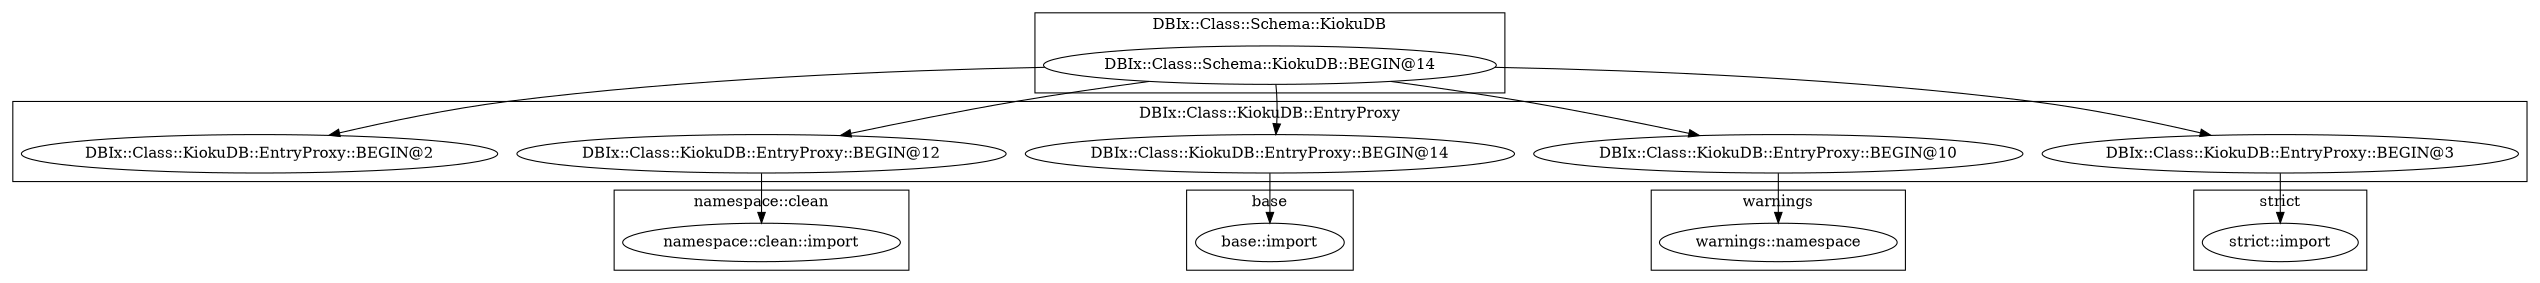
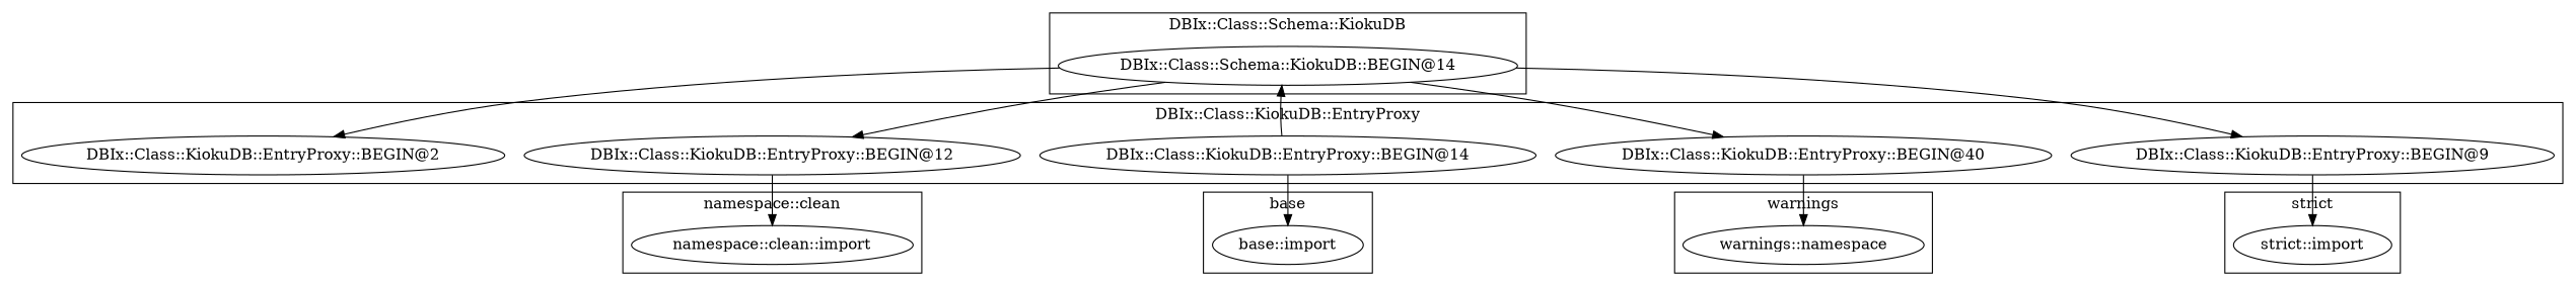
  digraph {
    n1 [label="warnings::namespace"]
    "namespace::clean::import"
    "DBIx::Class::Schema::KiokuDB::BEGIN@14"
    "DBIx::Class::KiokuDB::EntryProxy::BEGIN@12"
    "DBIx::Class::KiokuDB::EntryProxy::BEGIN@14"
-   "DBIx::Class::KiokuDB::EntryProxy::BEGIN@10"
-   "DBIx::Class::KiokuDB::EntryProxy::BEGIN@9" [label="DBIx::Class::KiokuDB::EntryProxy::BEGIN@3"]
+   "DBIx::Class::KiokuDB::EntryProxy::BEGIN@10" [label="DBIx::Class::KiokuDB::EntryProxy::BEGIN@40"]
+   "DBIx::Class::KiokuDB::EntryProxy::BEGIN@9"
    "DBIx::Class::KiokuDB::EntryProxy::BEGIN@2"
    "base::import"
    "strict::import"
    subgraph cluster_1 {
      label=warnings
      n1
    }
    subgraph cluster_2 {
      label="namespace::clean"
      "namespace::clean::import"
    }
    subgraph cluster_3 {
      label="DBIx::Class::Schema::KiokuDB"
      "DBIx::Class::Schema::KiokuDB::BEGIN@14"
    }
    subgraph cluster_4 {
      label="DBIx::Class::KiokuDB::EntryProxy"
      "DBIx::Class::KiokuDB::EntryProxy::BEGIN@12"
      "DBIx::Class::KiokuDB::EntryProxy::BEGIN@14"
      "DBIx::Class::KiokuDB::EntryProxy::BEGIN@10"
      "DBIx::Class::KiokuDB::EntryProxy::BEGIN@9"
      "DBIx::Class::KiokuDB::EntryProxy::BEGIN@2"
    }
    subgraph cluster_5 {
      label=base
      "base::import"
    }
    subgraph cluster_6 {
      label="strict"
      "strict::import"
    }
    "DBIx::Class::Schema::KiokuDB::BEGIN@14" -> "DBIx::Class::KiokuDB::EntryProxy::BEGIN@12"
-   "DBIx::Class::Schema::KiokuDB::BEGIN@14" -> "DBIx::Class::KiokuDB::EntryProxy::BEGIN@14"
+   "DBIx::Class::KiokuDB::EntryProxy::BEGIN@14" -> "DBIx::Class::Schema::KiokuDB::BEGIN@14"
    "DBIx::Class::Schema::KiokuDB::BEGIN@14" -> "DBIx::Class::KiokuDB::EntryProxy::BEGIN@10"
    "DBIx::Class::Schema::KiokuDB::BEGIN@14" -> "DBIx::Class::KiokuDB::EntryProxy::BEGIN@9"
    "DBIx::Class::Schema::KiokuDB::BEGIN@14" -> "DBIx::Class::KiokuDB::EntryProxy::BEGIN@2"
    "DBIx::Class::KiokuDB::EntryProxy::BEGIN@12" -> "namespace::clean::import"
    "DBIx::Class::KiokuDB::EntryProxy::BEGIN@14" -> "base::import"
    "DBIx::Class::KiokuDB::EntryProxy::BEGIN@10" -> n1
    "DBIx::Class::KiokuDB::EntryProxy::BEGIN@9" -> "strict::import"
  }
